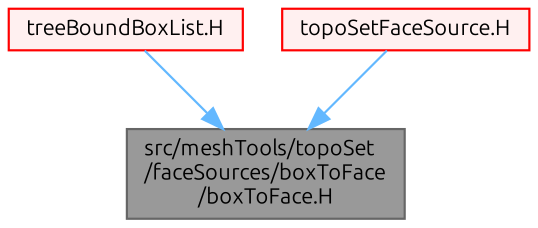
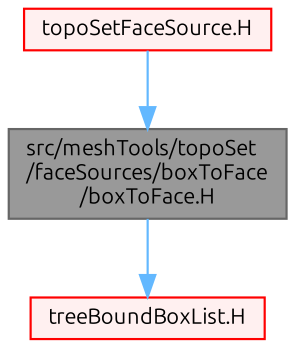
  digraph {
    fontname=Ubuntu
    node [color=red fillcolor="#FFF0F0" fontname=Ubuntu fontsize=10 shape=box style=filled]
    edge [color=steelblue1 fontname=Ubuntu fontsize=10 labelfontname=Helvetica labelfontsize=10 style=solid]
    n1 [color=gray40 fillcolor=grey60 fontcolor=black height=0.2 label="src/meshTools/topoSet\l/faceSources/boxToFace\l/boxToFace.H" width=0.4]
    n2 [height=0.2 label="treeBoundBoxList.H" width=0.4]
    n3 [height=0.2 label="topoSetFaceSource.H" width=0.4]
-   n2 -> n1
+   n1 -> n2
    n3 -> n1
  }
